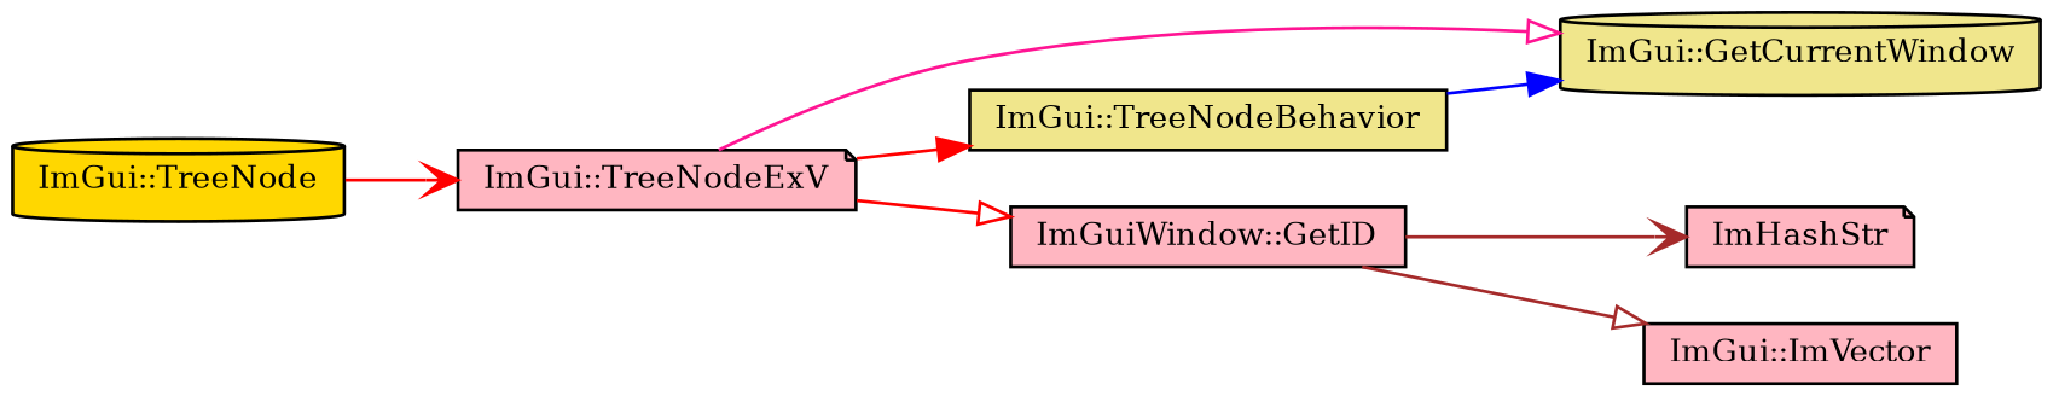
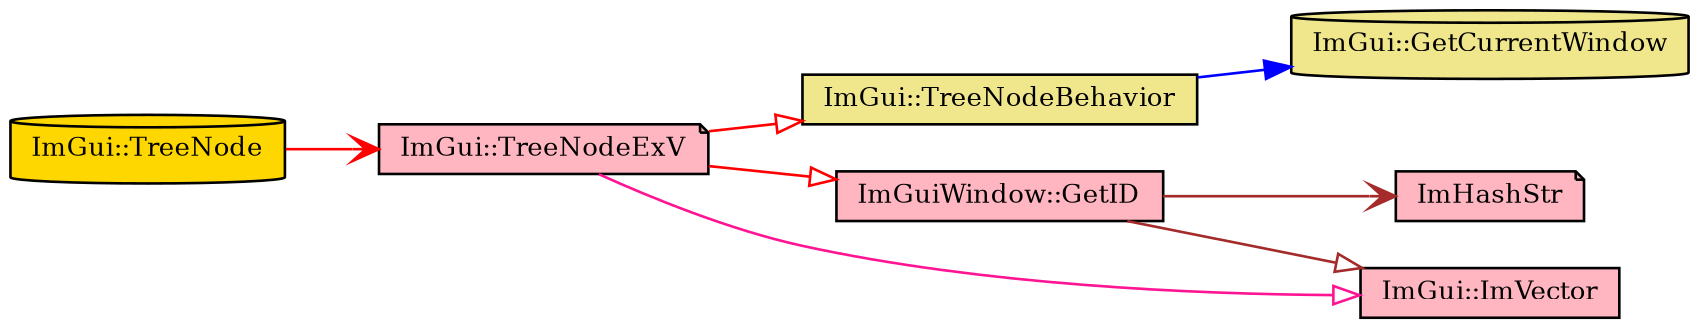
  digraph {
    fontname="DejaVu Serif"
    rankdir=LR
    node [color=black fillcolor=lightpink fontname="DejaVu Serif" fontsize=10 shape=box style=filled]
    edge [arrowhead=onormal color=red fontname="DejaVu Serif" fontsize=10 labelfontname=Helvetica labelfontsize=10 style=solid]
    n1 [fillcolor=gold fontcolor=black height=0.2 label="ImGui::TreeNode" shape=cylinder width=0.4]
    n2 [height=0.2 label="ImGui::TreeNodeExV" shape=note width=0.4]
    n3 [fillcolor=khaki height=0.2 label="ImGui::GetCurrentWindow" shape=cylinder width=0.4]
    n4 [height=0.2 label="ImGuiWindow::GetID" width=0.4]
    n5 [fillcolor=khaki height=0.2 label="ImGui::TreeNodeBehavior" width=0.4]
    n6 [height=0.2 label=ImHashStr shape=note width=0.4]
    n7 [height=0.2 label="ImGui::ImVector" width=0.4]
    n1 -> n2 [arrowhead=vee]
-   n2 -> n3 [color=deeppink]
+   n2 -> n7 [color=deeppink]
    n2 -> n4
-   n2 -> n5 [arrowhead=normal]
+   n2 -> n5
    n4 -> n6 [arrowhead=vee color=brown]
    n4 -> n7 [color=brown]
    n5 -> n3 [arrowhead=normal color=blue]
  }
